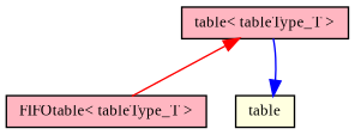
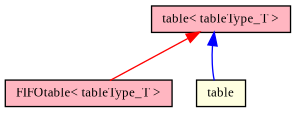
  digraph {
    fontname="Liberation Serif"
    node [color=black fillcolor=lightpink fontname="Liberation Serif" fontsize=10 shape=record style=filled]
    edge [dir=back fontname="Liberation Serif" fontsize=10 labelfontname=Helvetica labelfontsize=10 style=solid]
    n1 [fontcolor=black height=0.2 label="FIFOtable\< tableType_T \>" width=0.4]
    n2 [height=0.2 label="table\< tableType_T \>" width=0.4]
    n3 [fillcolor=lightyellow height=0.2 label=table width=0.4]
    n2 -> n1 [color=red]
-   n3 -> n2 [color=blue]
+   n2 -> n3 [color=blue]
  }
